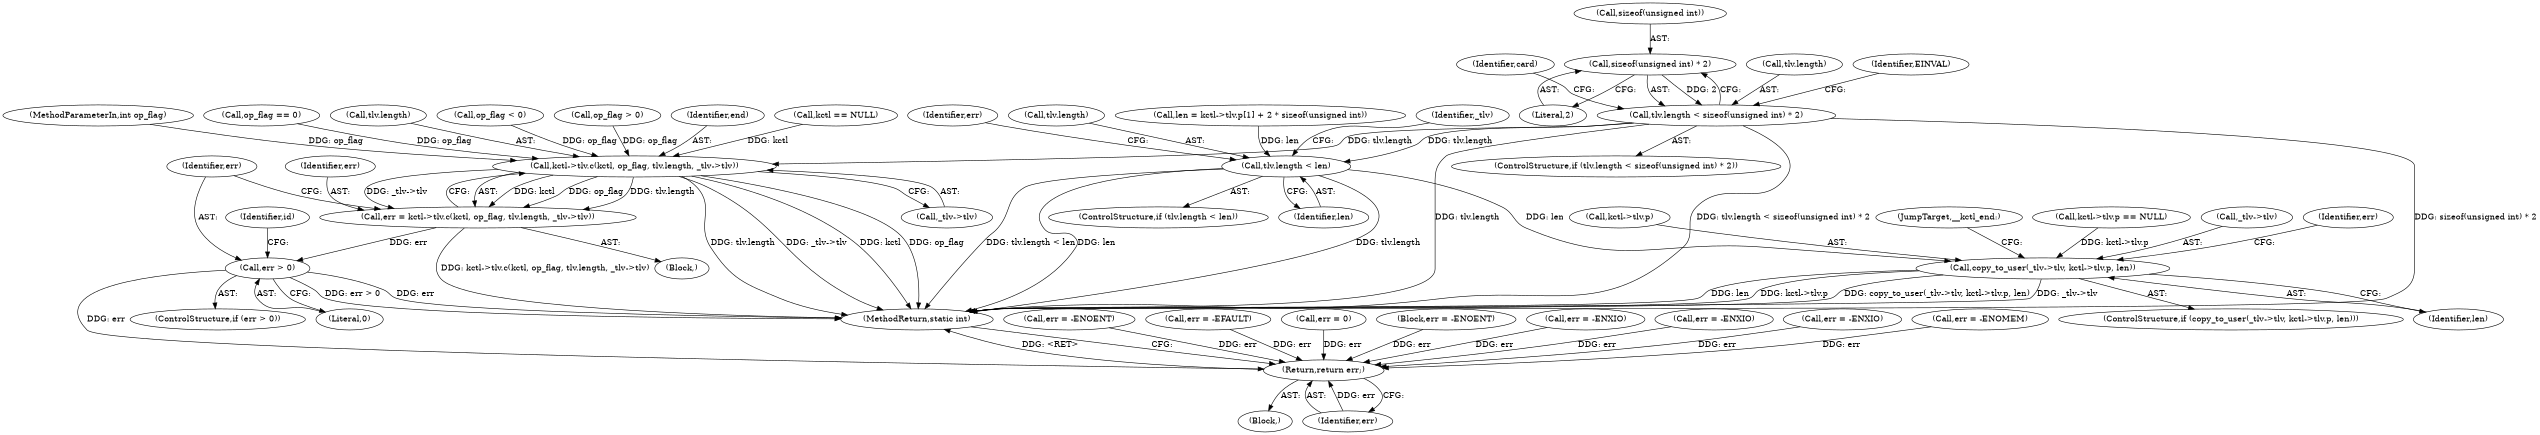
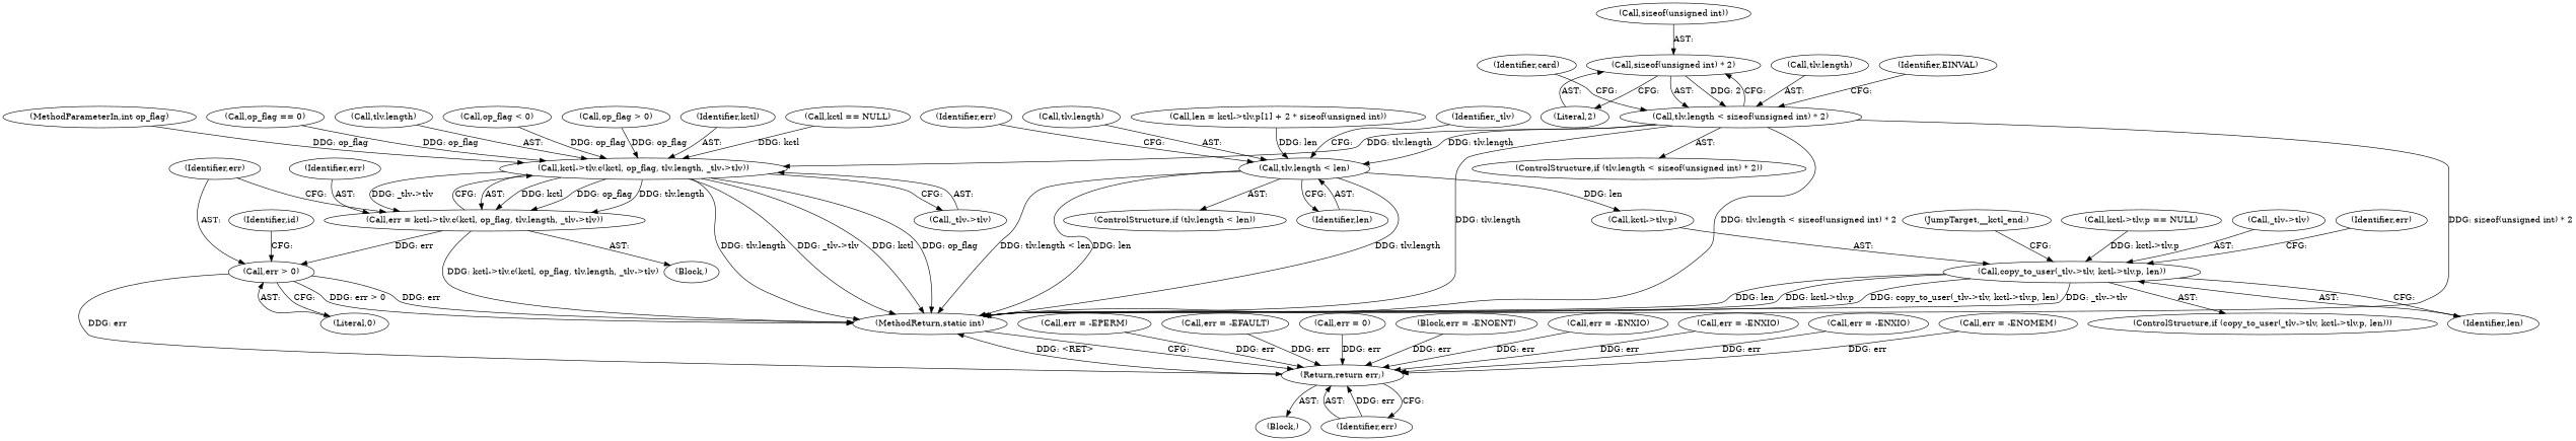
  digraph {
    n1 [label="(Call,sizeof(unsigned int) * 2)"]
    n2 [label="(Call,tlv.length < sizeof(unsigned int) * 2)"]
    n3 [label="(Literal,2)"]
    n4 [label="(Call,kctl->tlv.c(kctl, op_flag, tlv.length, _tlv->tlv))"]
    n5 [label="(Call,tlv.length < len)"]
    n6 [label="(ControlStructure,if (tlv.length < sizeof(unsigned int) * 2))"]
    n7 [label="(MethodReturn,static int)"]
    n8 [label="(Call,err = kctl->tlv.c(kctl, op_flag, tlv.length, _tlv->tlv))"]
    n9 [label="(Call,_tlv->tlv)"]
    n10 [label="(Call,copy_to_user(_tlv->tlv, kctl->tlv.p, len))"]
    n11 [label="(ControlStructure,if (tlv.length < len))"]
    n12 [label="(Identifier,len)"]
    n13 [label="(Return,return err;)"]
    n14 [label="(Call,err > 0)"]
    n15 [label="(Block,)"]
-   n16 [label="(ControlStructure,if (err > 0))"]
    n17 [label="(Literal,0)"]
    n18 [label="(Block,)"]
    n19 [label="(Identifier,err)"]
    n20 [label="(ControlStructure,if (copy_to_user(_tlv->tlv, kctl->tlv.p, len)))"]
    n21 [label="(Identifier,len)"]
    n22 [label="(Identifier,err)"]
    n23 [label="(Call,tlv.length)"]
    n24 [label="(Identifier,err)"]
    n25 [label="(Call,op_flag < 0)"]
    n26 [label="(Call,op_flag > 0)"]
    n27 [label="(Call,kctl->tlv.p == NULL)"]
    n28 [label="(Call,_tlv->tlv)"]
    n29 [label="(Identifier,err)"]
    n30 [label="(Call,len = kctl->tlv.p[1] + 2 * sizeof(unsigned int))"]
-   n31 [label="(Call,err = -ENOENT)"]
+   n31 [label="(Call,err = -EPERM)"]
    n32 [label="(Call,kctl->tlv.p)"]
    n33 [label="(Call,tlv.length)"]
    n34 [label="(Identifier,id)"]
    n35 [label="(Call,err = -EFAULT)"]
    n36 [label="(JumpTarget,__kctl_end:)"]
    n37 [label="(Call,err = 0)"]
-   n38 [label="(Identifier,end)"]
+   n38 [label="(Identifier,kctl)"]
    n39 [label="(Block,err = -ENOENT)"]
    n40 [label="(Call,err = -ENXIO)"]
    n41 [label="(Identifier,_tlv)"]
    n42 [label="(Identifier,err)"]
    n43 [label="(Call,err = -ENXIO)"]
    n44 [label="(Identifier,EINVAL)"]
    n45 [label="(Call,kctl == NULL)"]
    n46 [label="(Call,err = -ENXIO)"]
    n47 [label="(MethodParameterIn,int op_flag)"]
    n48 [label="(Call,sizeof(unsigned int))"]
    n49 [label="(Call,tlv.length)"]
    n50 [label="(Call,op_flag == 0)"]
    n51 [label="(Call,err = -ENOMEM)"]
    n52 [label="(Identifier,card)"]
    n1 -> n2 [label="AST: "]
    n1 -> n2 [label="DDG: 2"]
    n1 -> n3 [label="CFG: "]
    n2 -> n1 [label="CFG: "]
    n2 -> n4 [label="DDG: tlv.length"]
    n2 -> n5 [label="DDG: tlv.length"]
    n2 -> n6 [label="AST: "]
    n2 -> n7 [label="DDG: tlv.length < sizeof(unsigned int) * 2"]
    n2 -> n7 [label="DDG: sizeof(unsigned int) * 2"]
    n2 -> n7 [label="DDG: tlv.length"]
    n3 -> n1 [label="AST: "]
    n4 -> n7 [label="DDG: tlv.length"]
    n4 -> n7 [label="DDG: _tlv->tlv"]
    n4 -> n7 [label="DDG: kctl"]
    n4 -> n7 [label="DDG: op_flag"]
    n4 -> n8 [label="AST: "]
    n4 -> n8 [label="DDG: kctl"]
    n4 -> n8 [label="DDG: op_flag"]
    n4 -> n8 [label="DDG: tlv.length"]
    n4 -> n8 [label="DDG: _tlv->tlv"]
    n4 -> n9 [label="CFG: "]
    n5 -> n7 [label="DDG: tlv.length < len"]
    n5 -> n7 [label="DDG: len"]
    n5 -> n7 [label="DDG: tlv.length"]
-   n5 -> n10 [label="DDG: len"]
+   n5 -> n32 [label="DDG: len"]
    n5 -> n11 [label="AST: "]
    n5 -> n12 [label="CFG: "]
    n7 -> n13 [label="CFG: "]
    n8 -> n4 [label="CFG: "]
    n8 -> n7 [label="DDG: kctl->tlv.c(kctl, op_flag, tlv.length, _tlv->tlv)"]
    n8 -> n14 [label="DDG: err"]
    n8 -> n15 [label="AST: "]
    n9 -> n4 [label="AST: "]
    n10 -> n7 [label="DDG: copy_to_user(_tlv->tlv, kctl->tlv.p, len)"]
    n10 -> n7 [label="DDG: _tlv->tlv"]
    n10 -> n7 [label="DDG: len"]
    n10 -> n7 [label="DDG: kctl->tlv.p"]
    n10 -> n20 [label="AST: "]
    n10 -> n21 [label="CFG: "]
    n12 -> n5 [label="AST: "]
    n13 -> n7 [label="DDG: <RET>"]
    n13 -> n18 [label="AST: "]
    n13 -> n19 [label="CFG: "]
    n14 -> n7 [label="DDG: err"]
    n14 -> n7 [label="DDG: err > 0"]
    n14 -> n13 [label="DDG: err"]
-   n14 -> n16 [label="AST: "]
    n14 -> n17 [label="CFG: "]
    n17 -> n14 [label="AST: "]
    n19 -> n13 [label="AST: "]
    n19 -> n13 [label="DDG: err"]
    n21 -> n10 [label="AST: "]
    n22 -> n8 [label="AST: "]
    n23 -> n4 [label="AST: "]
    n24 -> n8 [label="CFG: "]
    n24 -> n14 [label="AST: "]
    n25 -> n4 [label="DDG: op_flag"]
    n26 -> n4 [label="DDG: op_flag"]
    n27 -> n10 [label="DDG: kctl->tlv.p"]
    n28 -> n10 [label="AST: "]
    n29 -> n10 [label="CFG: "]
    n30 -> n5 [label="DDG: len"]
    n31 -> n13 [label="DDG: err"]
    n32 -> n10 [label="AST: "]
    n33 -> n2 [label="AST: "]
    n34 -> n14 [label="CFG: "]
    n35 -> n13 [label="DDG: err"]
    n36 -> n10 [label="CFG: "]
    n37 -> n13 [label="DDG: err"]
    n38 -> n4 [label="AST: "]
    n39 -> n13 [label="DDG: err"]
    n40 -> n13 [label="DDG: err"]
    n41 -> n5 [label="CFG: "]
    n42 -> n5 [label="CFG: "]
    n43 -> n13 [label="DDG: err"]
    n44 -> n2 [label="CFG: "]
    n45 -> n4 [label="DDG: kctl"]
    n46 -> n13 [label="DDG: err"]
    n47 -> n4 [label="DDG: op_flag"]
    n48 -> n1 [label="AST: "]
    n49 -> n5 [label="AST: "]
    n50 -> n4 [label="DDG: op_flag"]
    n51 -> n13 [label="DDG: err"]
    n52 -> n2 [label="CFG: "]
  }
